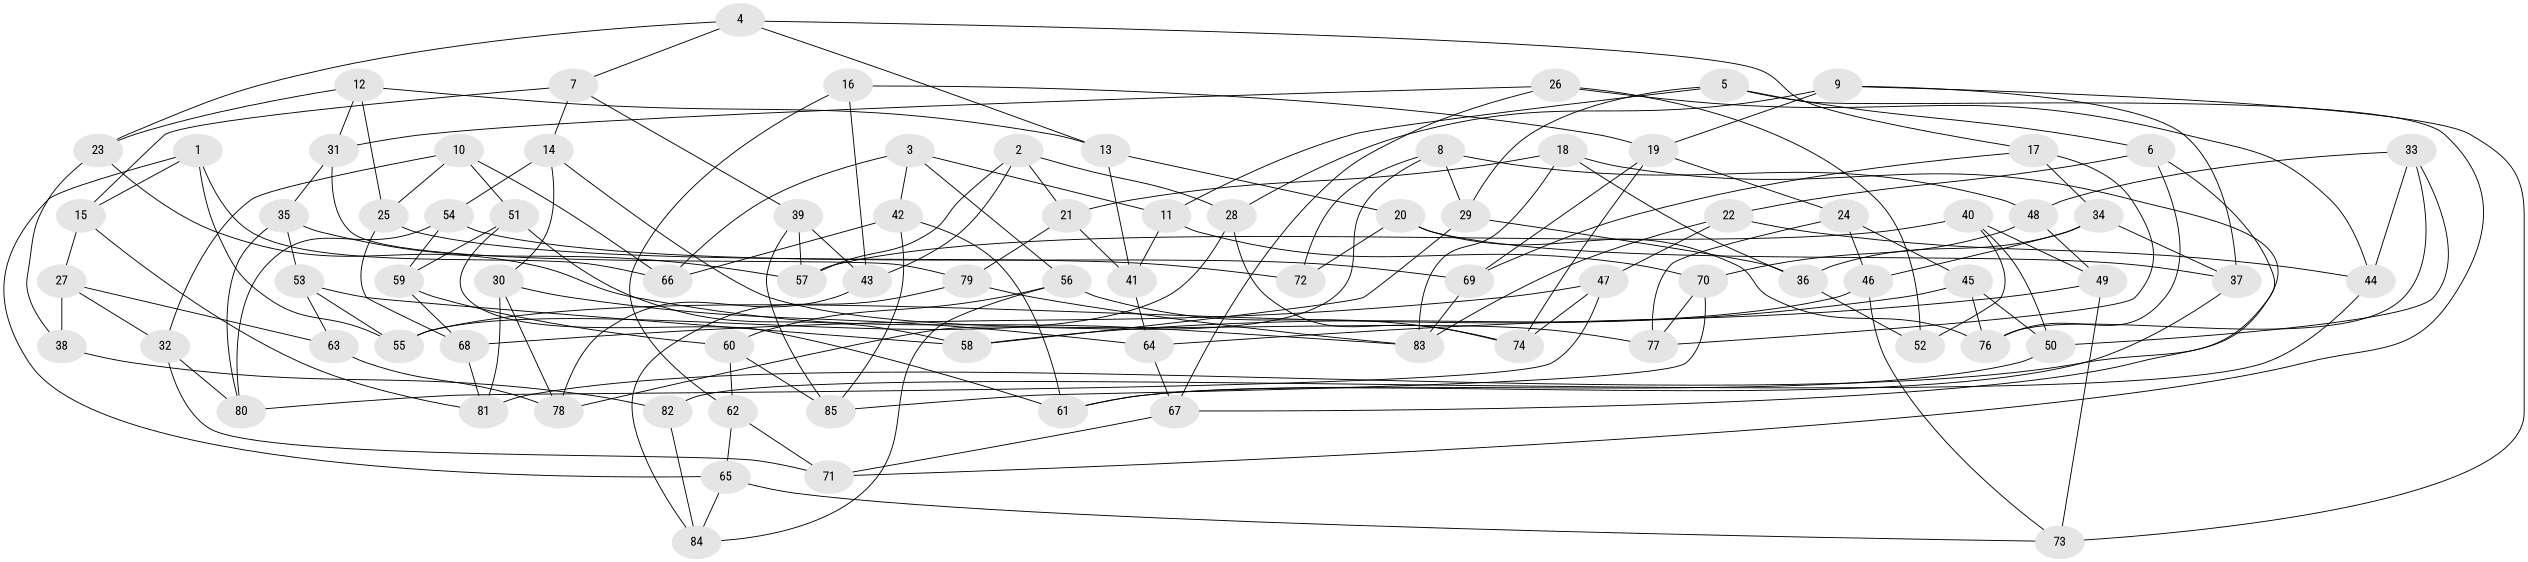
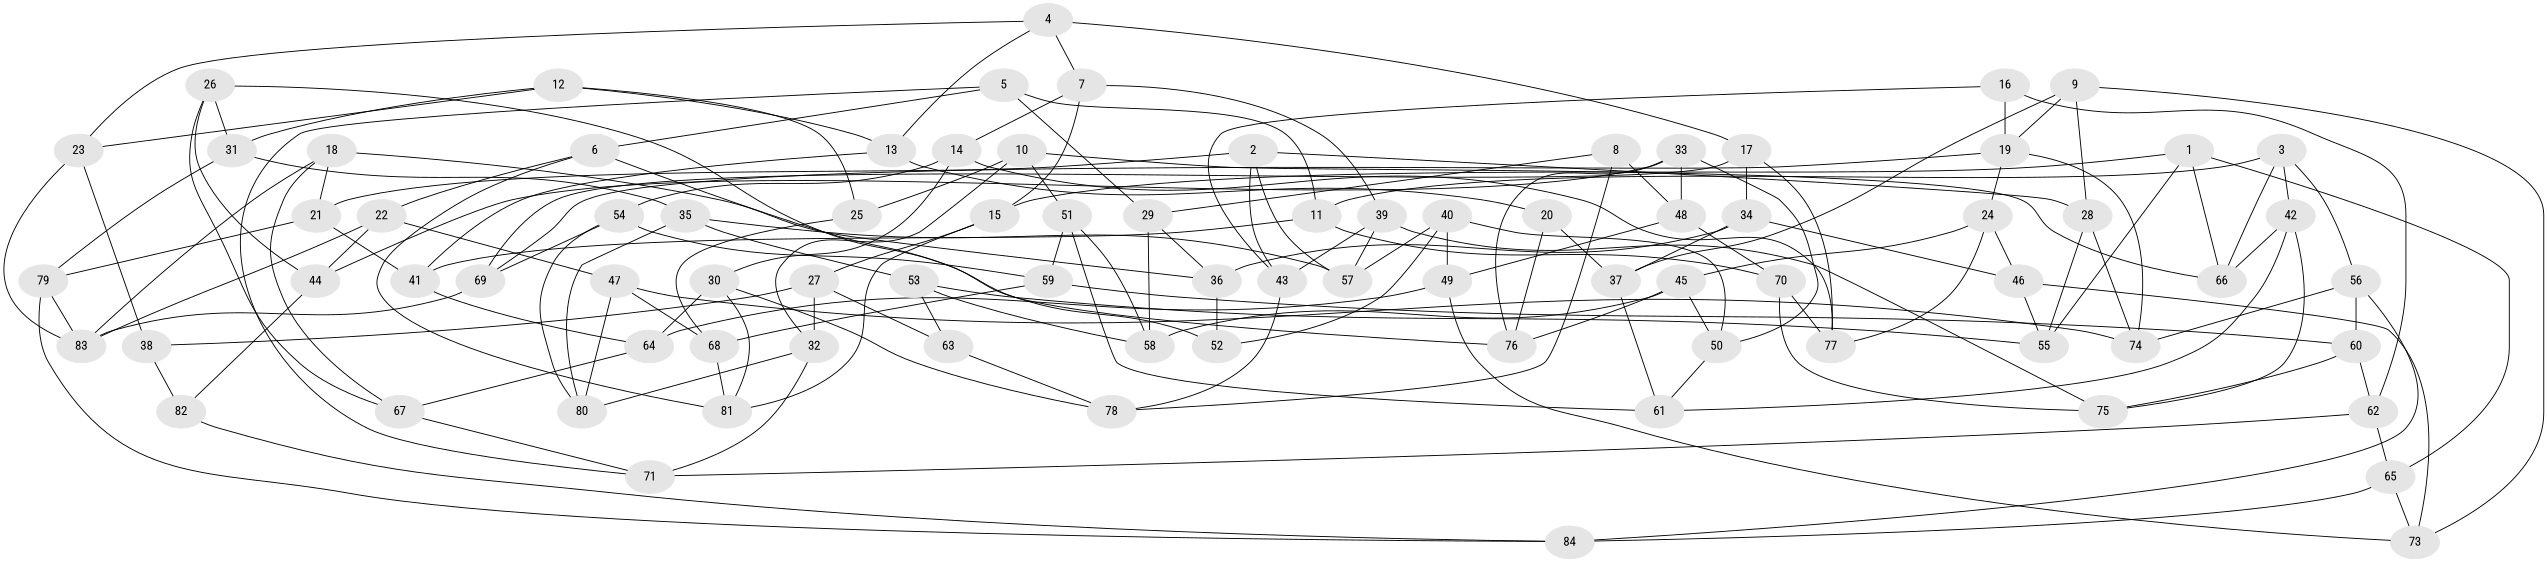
  graph {
    fontname="Roboto Condensed"
    node [color=gray90 fontname="Roboto Condensed" style=filled]
    edge [fontname="Roboto Condensed"]
    1
    15
    55
    65
    66
    81
    27
    73
    84
    2
    21
    28
    43
    57
    41
    79
    74
    78
    3
    11
    42
    56
    70
    61
-   75 [label=85]
+   75
    60
    4
    7
    13
    17
    23
    14
    39
    20
    77
    69
    34
    83
    38
    5
    6
    29
    71
    22
    76
    36
    58
    44
    47
    30
    54
    8
    48
-   72
    49
    9
    19
    37
    24
    10
    25
    32
    51
    68
    80
    59
    64
    12
    31
    35
    63
    16
    62
    46
    18
    67
    52
    45
    82
    50
    26
    53
    33
    40
    1 -- 15
    1 -- 55
    1 -- 65
    1 -- 66
    15 -- 81
    15 -- 27
    65 -- 73
    65 -- 84
    27 -- 38
    27 -- 32
    27 -- 63
    2 -- 21
    2 -- 28
    2 -- 43
    2 -- 57
    21 -- 41
    21 -- 79
    28 -- 55
    28 -- 74
    43 -- 78
    41 -- 64
    79 -- 84
    79 -- 83
    3 -- 66
    3 -- 11
    3 -- 42
    3 -- 56
    11 -- 41
    11 -- 70
    42 -- 66
    42 -- 61
    42 -- 75
    56 -- 84
    56 -- 74
    56 -- 60
    70 -- 75
    70 -- 77
    60 -- 75
    60 -- 62
    4 -- 7
    4 -- 13
    4 -- 17
    4 -- 23
    7 -- 15
    7 -- 14
    7 -- 39
    13 -- 41
    13 -- 20
    17 -- 77
    17 -- 69
    17 -- 34
    23 -- 83
    23 -- 38
    14 -- 77
    14 -- 30
    14 -- 54
    39 -- 43
    39 -- 57
    39 -- 75
    20 -- 76
-   20 -- 72
    20 -- 37
    69 -- 83
    34 -- 36
    34 -- 37
    34 -- 46
    38 -- 82
    5 -- 11
    5 -- 6
    5 -- 29
    5 -- 71
    6 -- 81
    6 -- 22
    6 -- 76
    29 -- 36
    29 -- 58
    22 -- 83
    22 -- 44
    22 -- 47
    36 -- 52
    44 -- 82
    47 -- 74
    47 -- 68
    47 -- 80
    30 -- 81
    30 -- 78
    30 -- 64
    54 -- 69
    54 -- 80
    54 -- 59
    8 -- 78
    8 -- 29
    8 -- 48
-   8 -- 72
    48 -- 70
    48 -- 49
    49 -- 73
    49 -- 64
    9 -- 73
    9 -- 28
    9 -- 19
    9 -- 37
    19 -- 74
    19 -- 69
    19 -- 24
    37 -- 61
    24 -- 77
    24 -- 46
    24 -- 45
    10 -- 66
    10 -- 25
    10 -- 32
    10 -- 51
-   25 -- 72
    25 -- 68
    32 -- 71
    32 -- 80
    51 -- 61
    51 -- 58
    51 -- 59
    68 -- 81
    59 -- 60
    59 -- 68
    64 -- 67
    12 -- 13
    12 -- 23
    12 -- 25
    12 -- 31
    31 -- 79
    31 -- 35
    35 -- 57
    35 -- 80
    35 -- 53
    63 -- 78
    16 -- 43
    16 -- 19
    16 -- 62
    62 -- 65
    62 -- 71
    46 -- 55
    46 -- 73
    18 -- 21
    18 -- 83
    18 -- 36
    18 -- 67
    67 -- 71
    45 -- 76
    45 -- 58
    45 -- 50
    82 -- 84
    50 -- 61
    26 -- 44
    26 -- 31
    26 -- 67
    26 -- 52
    53 -- 55
    53 -- 58
    53 -- 63
    33 -- 76
    33 -- 44
    33 -- 48
    33 -- 50
    40 -- 57
    40 -- 49
    40 -- 52
    40 -- 50
  }
